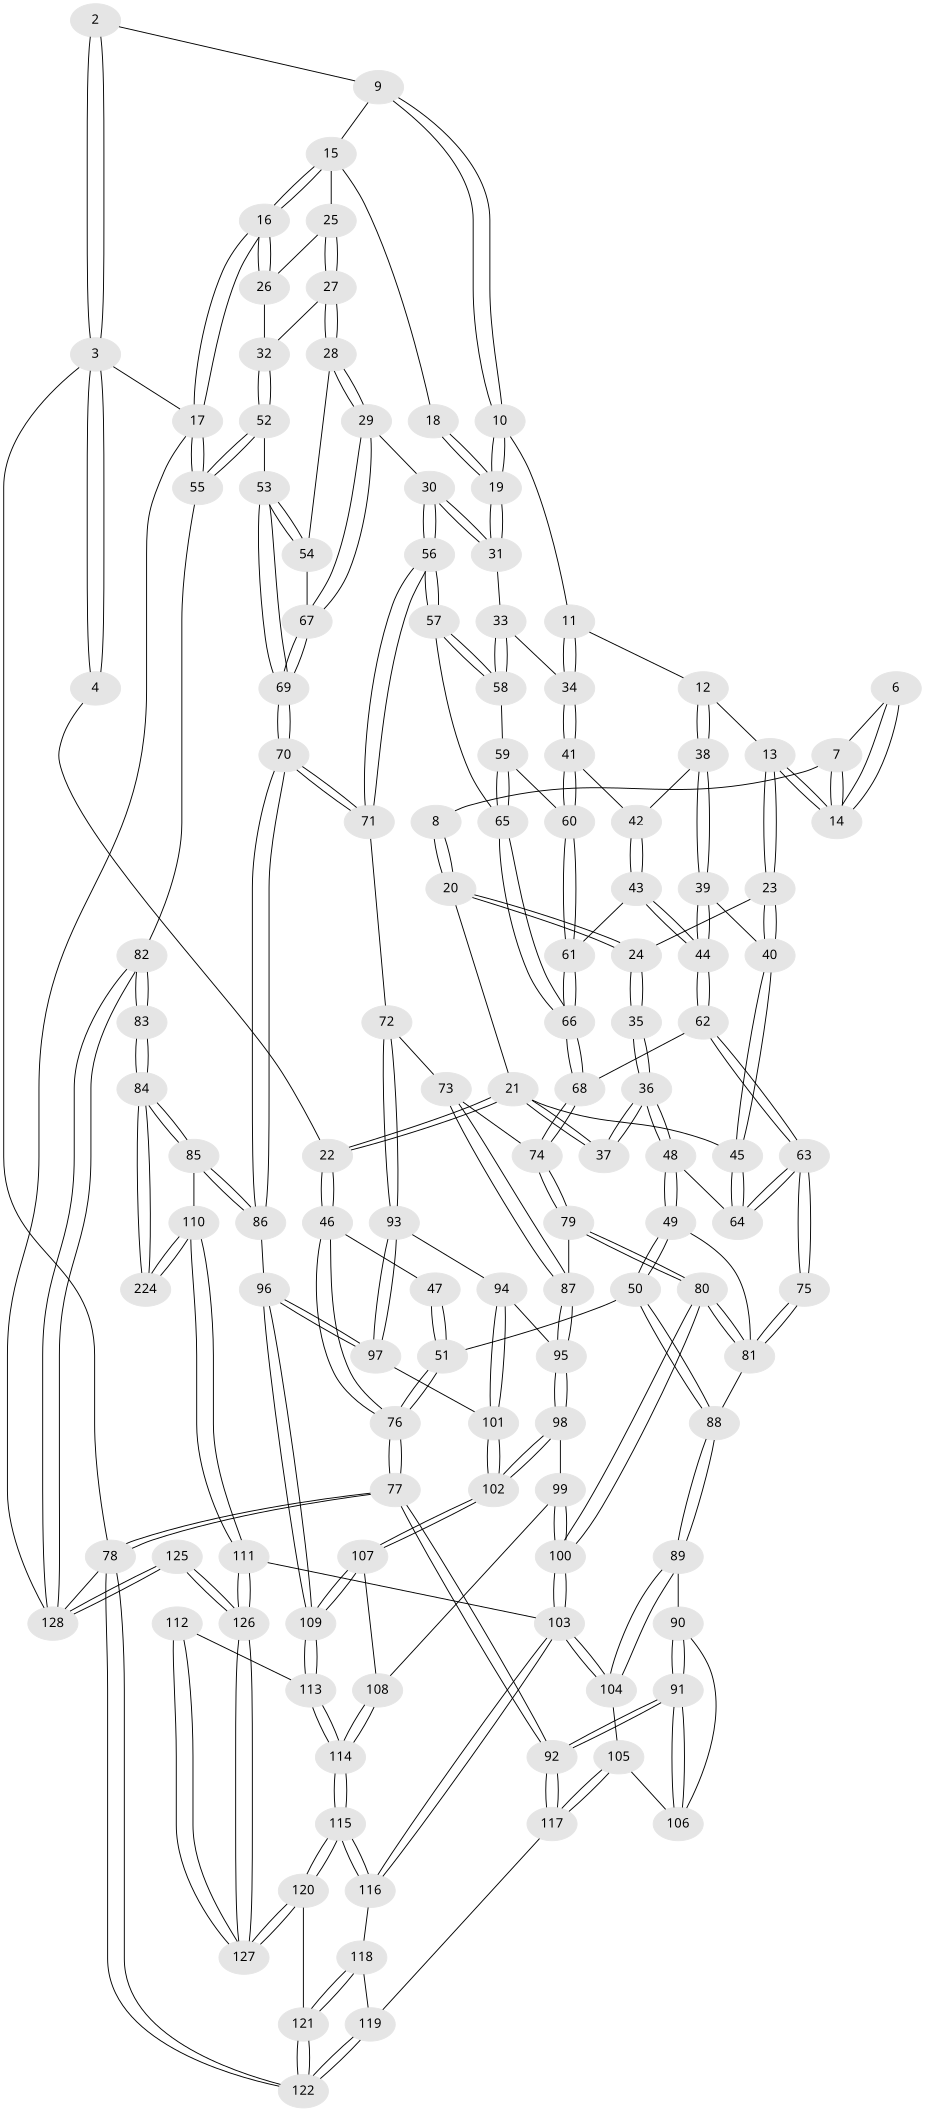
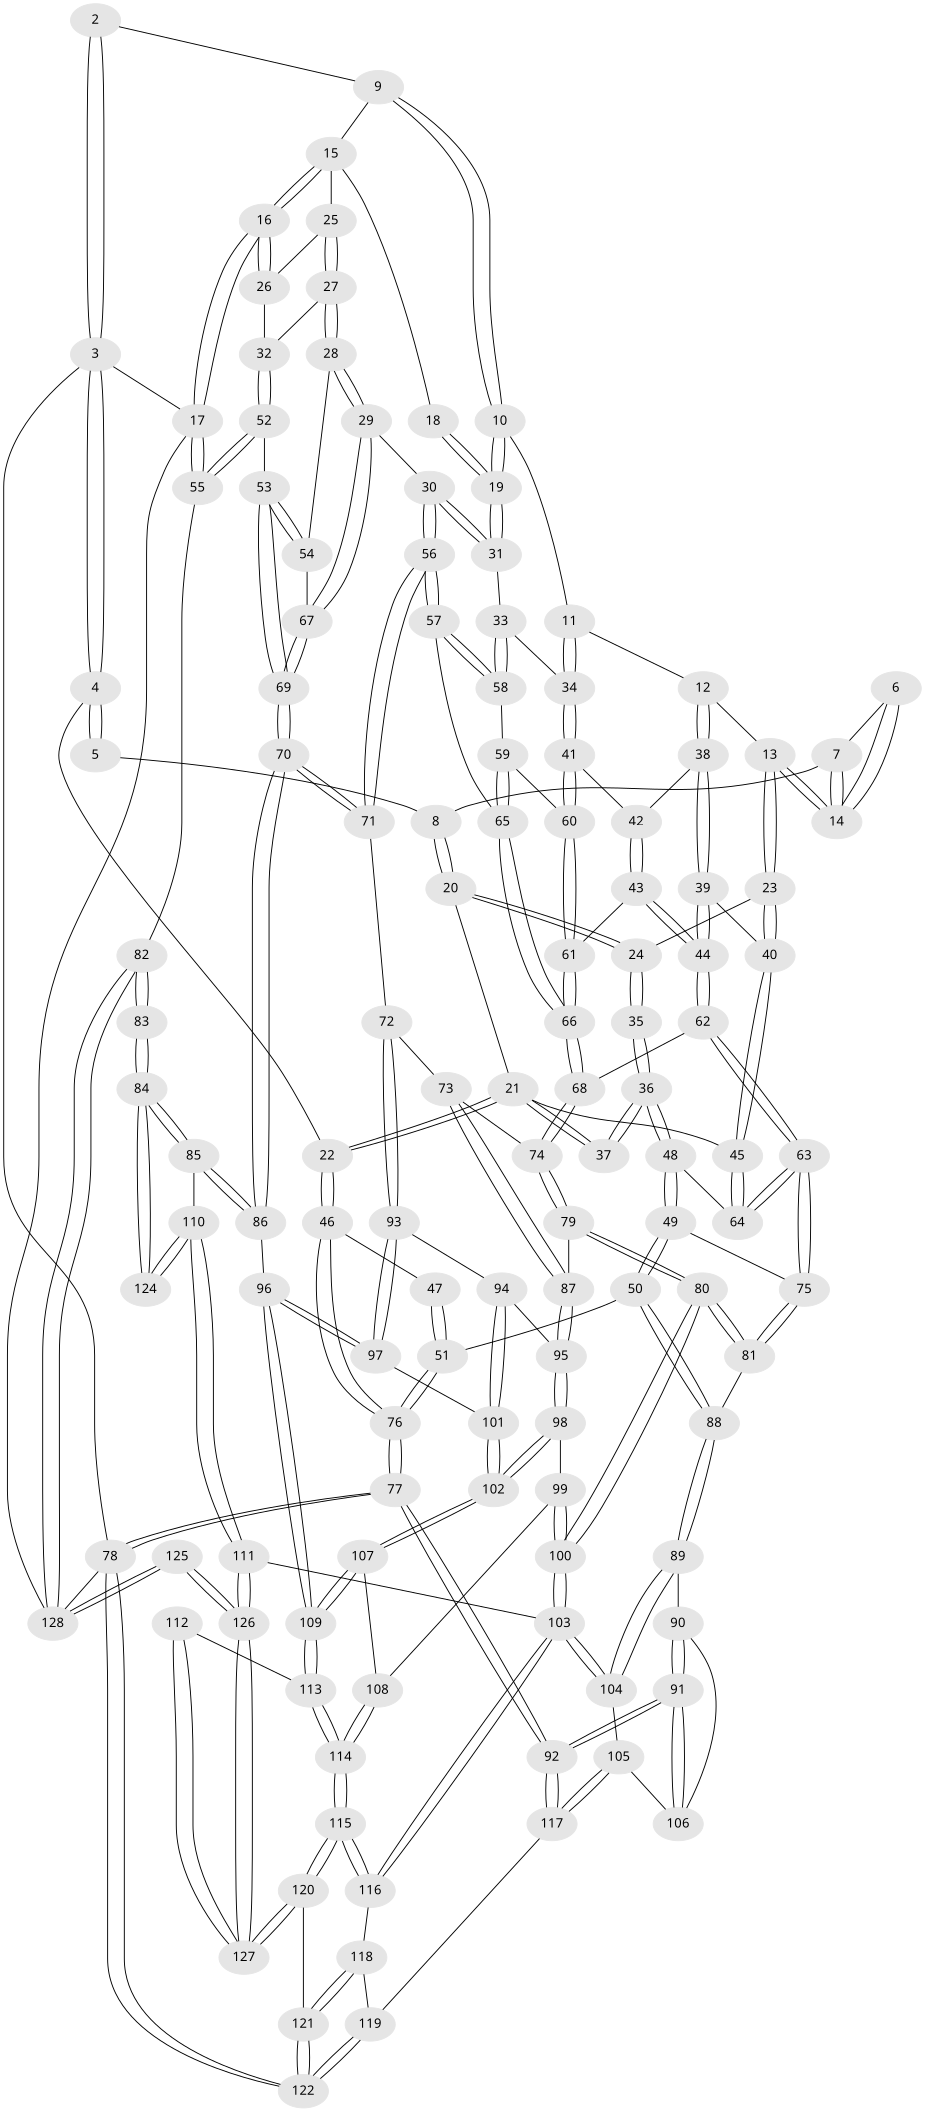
  graph {
    fontname="Noto Sans"
    node [color=gray90 fontname="Noto Sans" style=filled]
    edge [fontname="Noto Sans"]
    2
    3
    9
    6
    7
    14
    4
    17
    78
    10
    15
+   5
    22
    55
    128
    122
    8
    46
    20
    21
    24
    11
    19
    16
    18
    25
    12
    34
    31
    13
    38
    41
    23
    39
    42
    40
    26
    32
    82
    27
    33
    37
    45
    35
    47
    76
    36
    28
    52
    29
    54
    30
    67
    56
    69
    57
    71
    58
    53
    59
    60
    48
    64
    49
    44
    43
    62
    61
    66
    63
    68
    51
    77
    50
    75
    88
    81
    89
    70
    83
    65
    72
    74
    79
    86
    96
    73
    93
    87
    94
    97
    95
    80
    92
    117
    100
    103
    84
    85
-   124 [label=224]
+   124
    110
    111
    109
    98
    90
    104
    91
    106
    105
    119
    101
    102
    99
    113
    108
    107
    114
    116
    118
    115
    126
    112
    127
    120
    121
    125
    2 -- 3
    2 -- 3
    2 -- 9
    3 -- 4
    3 -- 4
    3 -- 17
    3 -- 78
    9 -- 10
    9 -- 10
    9 -- 15
    6 -- 7
    6 -- 14
    6 -- 14
    7 -- 14
    7 -- 14
    7 -- 8
+   4 -- 5
+   4 -- 5
    4 -- 22
    17 -- 55
    17 -- 55
    17 -- 128
    78 -- 128
    78 -- 122
    78 -- 122
    10 -- 11
    10 -- 19
    10 -- 19
    15 -- 16
    15 -- 16
    15 -- 18
    15 -- 25
+   5 -- 8
    22 -- 46
    22 -- 46
    55 -- 82
    8 -- 20
    8 -- 20
    46 -- 47
    46 -- 76
    46 -- 76
    20 -- 21
    20 -- 24
    20 -- 24
    21 -- 22
    21 -- 22
    21 -- 37
    21 -- 37
    21 -- 45
    24 -- 35
    24 -- 35
    11 -- 12
    11 -- 34
    11 -- 34
    19 -- 31
    19 -- 31
    16 -- 17
    16 -- 17
    16 -- 26
    16 -- 26
    18 -- 19
    18 -- 19
    25 -- 26
    25 -- 27
    25 -- 27
    12 -- 13
    12 -- 38
    12 -- 38
    34 -- 41
    34 -- 41
    31 -- 33
    13 -- 14
    13 -- 14
    13 -- 23
    13 -- 23
    38 -- 39
    38 -- 39
    38 -- 42
    41 -- 42
    41 -- 60
    41 -- 60
    23 -- 24
    23 -- 40
    23 -- 40
    39 -- 40
    39 -- 44
    39 -- 44
    42 -- 43
    42 -- 43
    40 -- 45
    40 -- 45
    26 -- 32
    32 -- 52
    32 -- 52
    82 -- 128
    82 -- 128
    82 -- 83
    82 -- 83
    27 -- 32
    27 -- 28
    27 -- 28
    33 -- 34
    33 -- 58
    33 -- 58
    45 -- 64
    45 -- 64
    35 -- 36
    35 -- 36
    47 -- 51
    47 -- 51
    76 -- 77
    76 -- 77
    36 -- 37
    36 -- 37
    36 -- 48
    36 -- 48
    28 -- 29
    28 -- 29
    28 -- 54
    52 -- 55
    52 -- 55
    52 -- 53
    29 -- 30
    29 -- 67
    29 -- 67
    54 -- 67
    30 -- 31
    30 -- 31
    30 -- 56
    30 -- 56
    67 -- 69
    67 -- 69
    56 -- 57
    56 -- 57
    56 -- 71
    56 -- 71
    69 -- 70
    69 -- 70
    57 -- 58
    57 -- 58
    57 -- 65
    71 -- 72
    58 -- 59
    53 -- 54
    53 -- 54
    53 -- 69
    53 -- 69
    59 -- 60
    59 -- 65
    59 -- 65
    60 -- 61
    60 -- 61
    48 -- 64
    48 -- 49
    48 -- 49
    49 -- 50
    49 -- 50
-   49 -- 81
+   49 -- 75
    44 -- 62
    44 -- 62
    43 -- 44
    43 -- 44
    43 -- 61
    62 -- 63
    62 -- 63
    62 -- 68
    61 -- 66
    61 -- 66
    66 -- 68
    66 -- 68
    63 -- 64
    63 -- 64
    63 -- 75
    63 -- 75
    68 -- 74
    68 -- 74
    51 -- 76
    51 -- 76
    77 -- 78
    77 -- 78
    77 -- 92
    77 -- 92
    50 -- 51
    50 -- 88
    50 -- 88
    75 -- 81
    75 -- 81
    88 -- 89
    88 -- 89
    81 -- 88
    89 -- 90
    89 -- 104
    89 -- 104
    70 -- 71
    70 -- 71
    70 -- 86
    70 -- 86
    83 -- 84
    83 -- 84
    65 -- 66
    65 -- 66
    72 -- 73
    72 -- 93
    72 -- 93
    74 -- 79
    74 -- 79
    79 -- 87
    79 -- 80
    79 -- 80
    86 -- 96
    96 -- 97
    96 -- 97
    96 -- 109
    96 -- 109
    73 -- 74
    73 -- 87
    73 -- 87
    93 -- 94
    93 -- 97
    93 -- 97
    87 -- 95
    87 -- 95
    94 -- 95
    94 -- 101
    94 -- 101
    97 -- 101
    95 -- 98
    95 -- 98
    80 -- 81
    80 -- 81
    80 -- 100
    80 -- 100
    92 -- 117
    92 -- 117
    117 -- 119
    100 -- 103
    100 -- 103
    103 -- 104
    103 -- 104
    103 -- 116
    103 -- 116
    84 -- 85
    84 -- 85
    84 -- 124
    84 -- 124
    85 -- 86
    85 -- 86
    85 -- 110
    110 -- 124
    110 -- 124
    110 -- 111
    110 -- 111
    111 -- 103
    111 -- 126
    111 -- 126
    109 -- 113
    109 -- 113
    98 -- 102
    98 -- 102
    98 -- 99
    90 -- 91
    90 -- 91
    90 -- 106
    104 -- 105
    91 -- 92
    91 -- 92
    91 -- 106
    91 -- 106
    105 -- 117
    105 -- 117
    105 -- 106
    119 -- 122
    119 -- 122
    101 -- 102
    101 -- 102
    102 -- 107
    102 -- 107
    99 -- 100
    99 -- 100
    99 -- 108
    113 -- 114
    113 -- 114
    108 -- 114
    108 -- 114
    107 -- 109
    107 -- 109
    107 -- 108
    114 -- 115
    114 -- 115
    116 -- 118
    118 -- 119
    118 -- 121
    118 -- 121
    115 -- 116
    115 -- 116
    115 -- 120
    115 -- 120
    126 -- 127
    126 -- 127
    112 -- 113
    112 -- 127
    112 -- 127
    120 -- 127
    120 -- 127
    120 -- 121
    121 -- 122
    121 -- 122
    125 -- 128
    125 -- 128
    125 -- 126
    125 -- 126
  }
